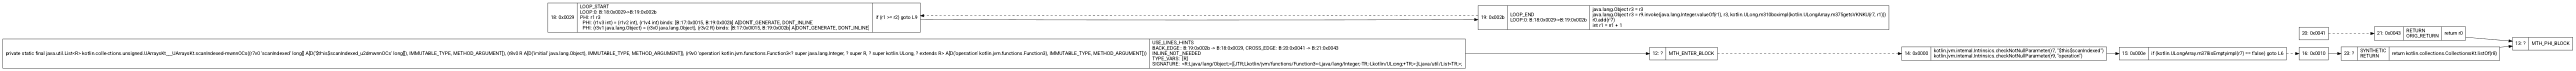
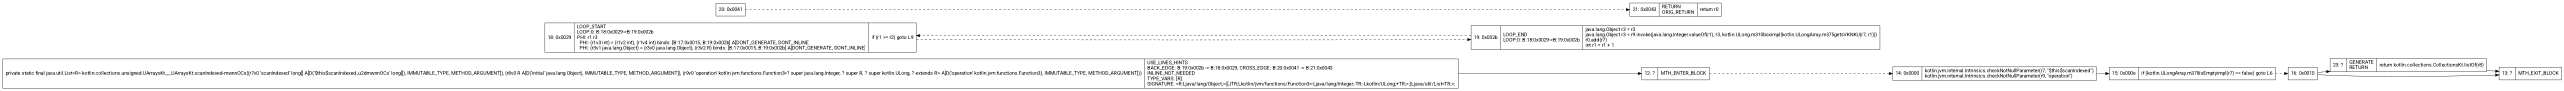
  digraph {
    fontname=Roboto
    rankdir=LR
    node [fontname=Roboto shape=record]
    edge [fontname=Roboto]
    n1 [label="{12\:\ ?|MTH_ENTER_BLOCK\l}"]
    n2 [label="{14\:\ 0x0000|kotlin.jvm.internal.Intrinsics.checkNotNullParameter(r7, \"$this$scanIndexed\")\lkotlin.jvm.internal.Intrinsics.checkNotNullParameter(r9, \"operation\")\l}"]
    n3 [label="{15\:\ 0x000e|if (kotlin.ULongArray.m378isEmptyimpl(r7) == false) goto L6\l}"]
    n4 [label="{16\:\ 0x0010}"]
-   n5 [label="{23\:\ ?|SYNTHETIC\lRETURN\l|return kotlin.collections.CollectionsKt.listOf(r8)\l}"]
-   n6 [label="{13\:\ ?|MTH_PHI_BLOCK\l}"]
+   n5 [label="{23\:\ ?|GENERATE\lRETURN\l|return kotlin.collections.CollectionsKt.listOf(r8)\l}"]
+   n6 [label="{13\:\ ?|MTH_EXIT_BLOCK\l}"]
    n7 [label="{18\:\ 0x0029|LOOP_START\lLOOP:0: B:18:0x0029\-\>B:19:0x002b\lPHI: r1 r3 \l  PHI: (r1v3 int) = (r1v2 int), (r1v4 int) binds: [B:17:0x0015, B:19:0x002b] A[DONT_GENERATE, DONT_INLINE]\l  PHI: (r3v1 java.lang.Object) = (r3v0 java.lang.Object), (r3v2 R) binds: [B:17:0x0015, B:19:0x002b] A[DONT_GENERATE, DONT_INLINE]\l|if (r1 \>= r2) goto L9\l}"]
    n8 [label="{19\:\ 0x002b|LOOP_END\lLOOP:0: B:18:0x0029\-\>B:19:0x002b\l|java.lang.Object r3 = r3\ljava.lang.Object r3 = r9.invoke(java.lang.Integer.valueOf(r1), r3, kotlin.ULong.m310boximpl(kotlin.ULongArray.m375getsVKNKU(r7, r1)))\lr0.add(r7)\lint r1 = r1 + 1\l}"]
    n9 [label="{20\:\ 0x0041}"]
    n10 [label="{21\:\ 0x0043|RETURN\lORIG_RETURN\l|return r0\l}"]
    n11 [label="{private static final java.util.List\<R\> kotlin.collections.unsigned.UArraysKt___UArraysKt.scanIndexed\-mwnnOCs((r7v0 'scanIndexed' long[] A[D('$this$scanIndexed_u2dmwnnOCs' long[]), IMMUTABLE_TYPE, METHOD_ARGUMENT]), (r8v0 R A[D('initial' java.lang.Object), IMMUTABLE_TYPE, METHOD_ARGUMENT]), (r9v0 'operation' kotlin.jvm.functions.Function3\<? super java.lang.Integer, ? super R, ? super kotlin.ULong, ? extends R\> A[D('operation' kotlin.jvm.functions.Function3), IMMUTABLE_TYPE, METHOD_ARGUMENT]))  | USE_LINES_HINTS\lBACK_EDGE: B:19:0x002b \-\> B:18:0x0029, CROSS_EDGE: B:20:0x0041 \-\> B:21:0x0043\lINLINE_NOT_NEEDED\lTYPE_VARS: [R]\lSIGNATURE: \<R:Ljava\/lang\/Object;\>([JTR;Lkotlin\/jvm\/functions\/Function3\<\-Ljava\/lang\/Integer;\-TR;\-Lkotlin\/ULong;+TR;\>;)Ljava\/util\/List\<TR;\>;\l}"]
    n1 -> n2 [style=dashed]
    n2 -> n3
    n3 -> n4 [style=dashed]
    n4 -> n5
    n5 -> n6
-   n7 -> n8 [style=solid]
+   n7 -> n8 [style=dashed]
    n8 -> n7 [style=dashed]
    n9 -> n10 [style=dashed]
-   n10 -> n6
+   n4 -> n6
    n11 -> n1
  }
